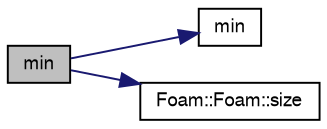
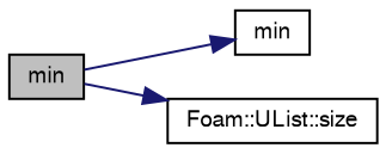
  digraph {
    rankdir=LR
    node [color=black fontname=FreeSans fontsize=10 shape=record]
    edge [color=midnightblue fontname=FreeSans fontsize=10 labelfontname=FreeSans labelfontsize=10 style=solid]
    n1 [fillcolor=grey75 fontcolor=black height=0.2 label=min style=filled width=0.4]
    n2 [height=0.2 label=min width=0.4]
-   n3 [height=0.2 label="Foam::Foam::size" width=0.4]
+   n3 [height=0.2 label="Foam::UList::size" width=0.4]
    n1 -> n2
    n1 -> n3
  }
